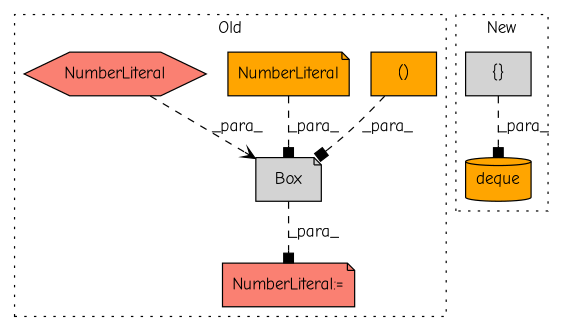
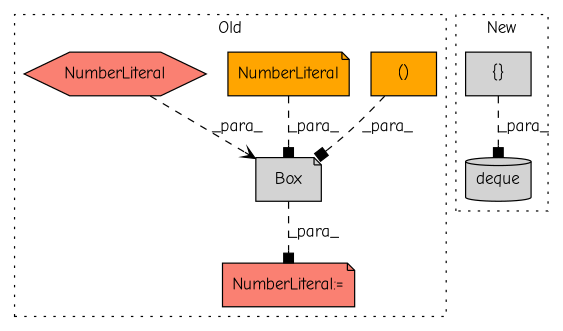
  digraph {
    fontname="Comic Neue"
    node [a=32 fillcolor=lightgrey fontname="Comic Neue" l=1 shape=note style=filled]
    edge [arrowhead=box fontname="Comic Neue" style=dashed]
    n1 [l="4,1" label=Box s="4654,4732"]
    n2 [a=106 fillcolor=orange l=48 label="()" s=4671 shape=box]
    n3 [a=34 fillcolor=orange label=NumberLiteral s=4658]
    n4 [a=34 fillcolor=salmon l=3 label=NumberLiteral s=4660 shape=hexagon]
    n5 [a=7 fillcolor=salmon label="NumberLiteral:=" s=4646]
-   n6 [fillcolor=orange l="6,1" label=deque s="717,743" shape=cylinder]
+   n6 [l="6,1" label=deque s="717,743" shape=cylinder]
    n7 [a=4 l=2 label="{}" s=732 shape=box]
    subgraph cluster_1 {
      label=Old
      style=dotted
      n1
      n2
      n3
      n4
      n5
    }
    subgraph cluster_2 {
      label=New
      style=dotted
      n6
      n7
    }
    n1 -> n5 [label=_para_]
    n2 -> n1 [label=_para_]
    n3 -> n1 [label=_para_]
    n4 -> n1 [arrowhead=vee label=_para_]
    n7 -> n6 [label=_para_]
  }
